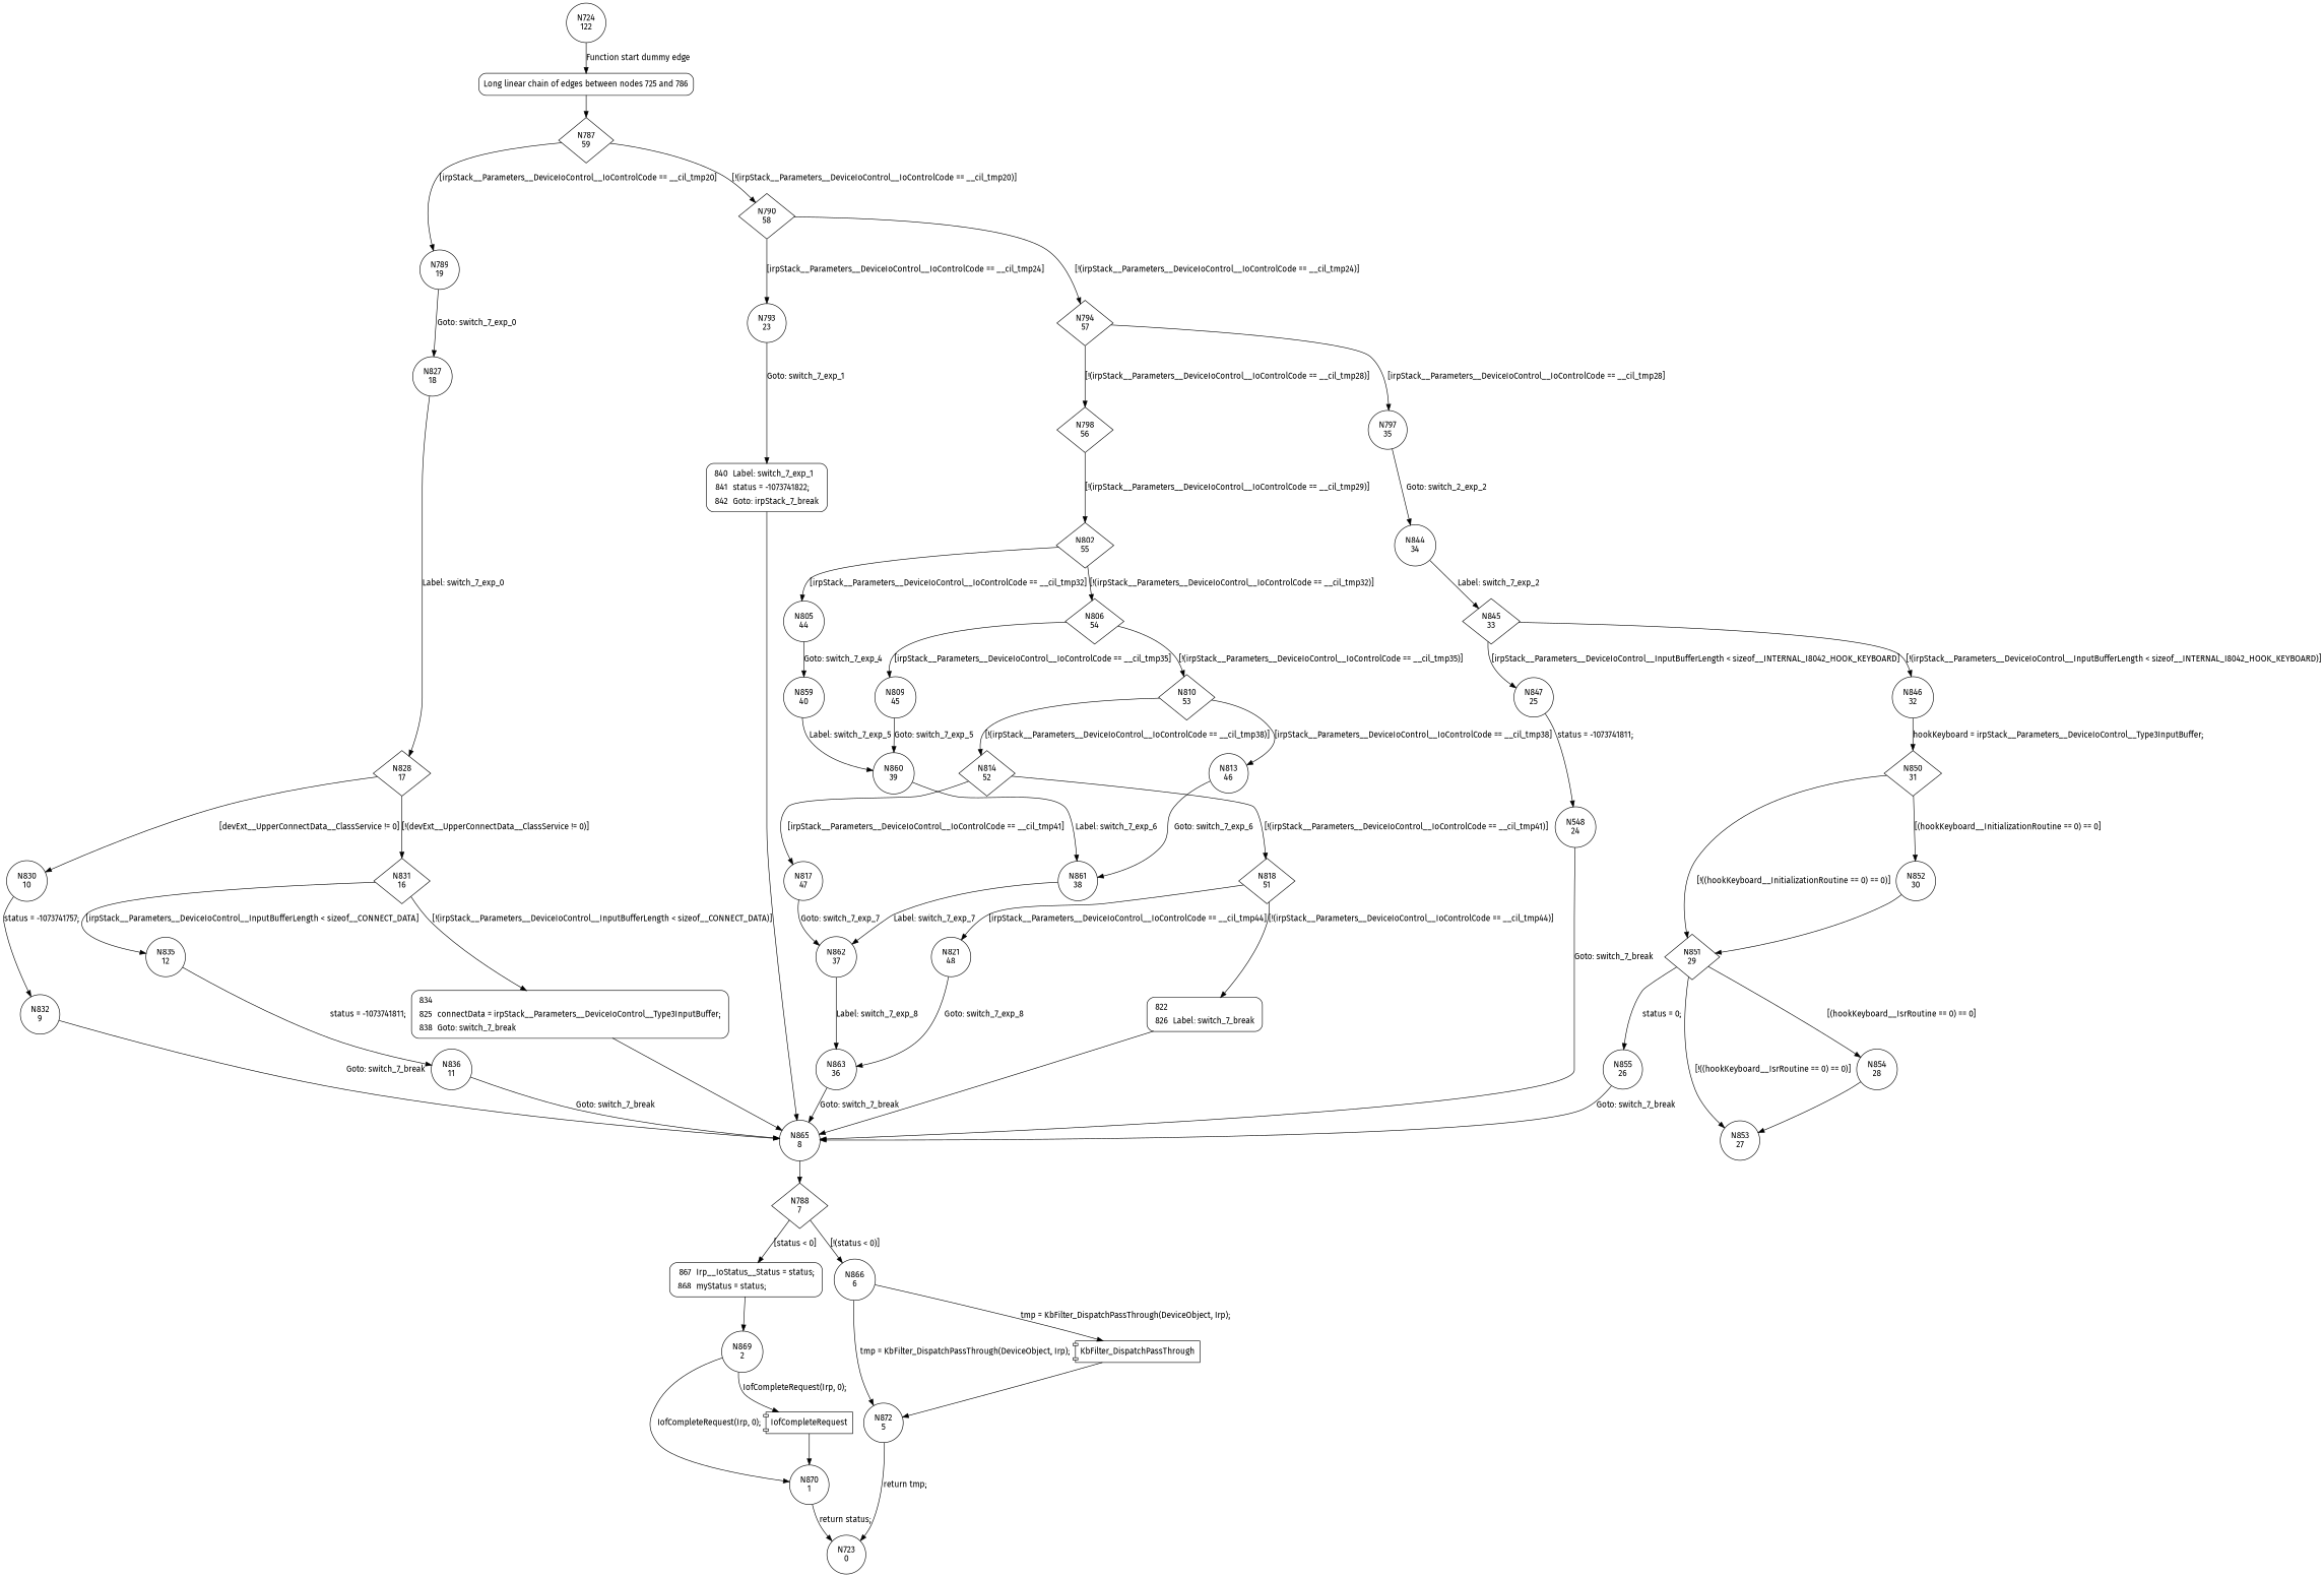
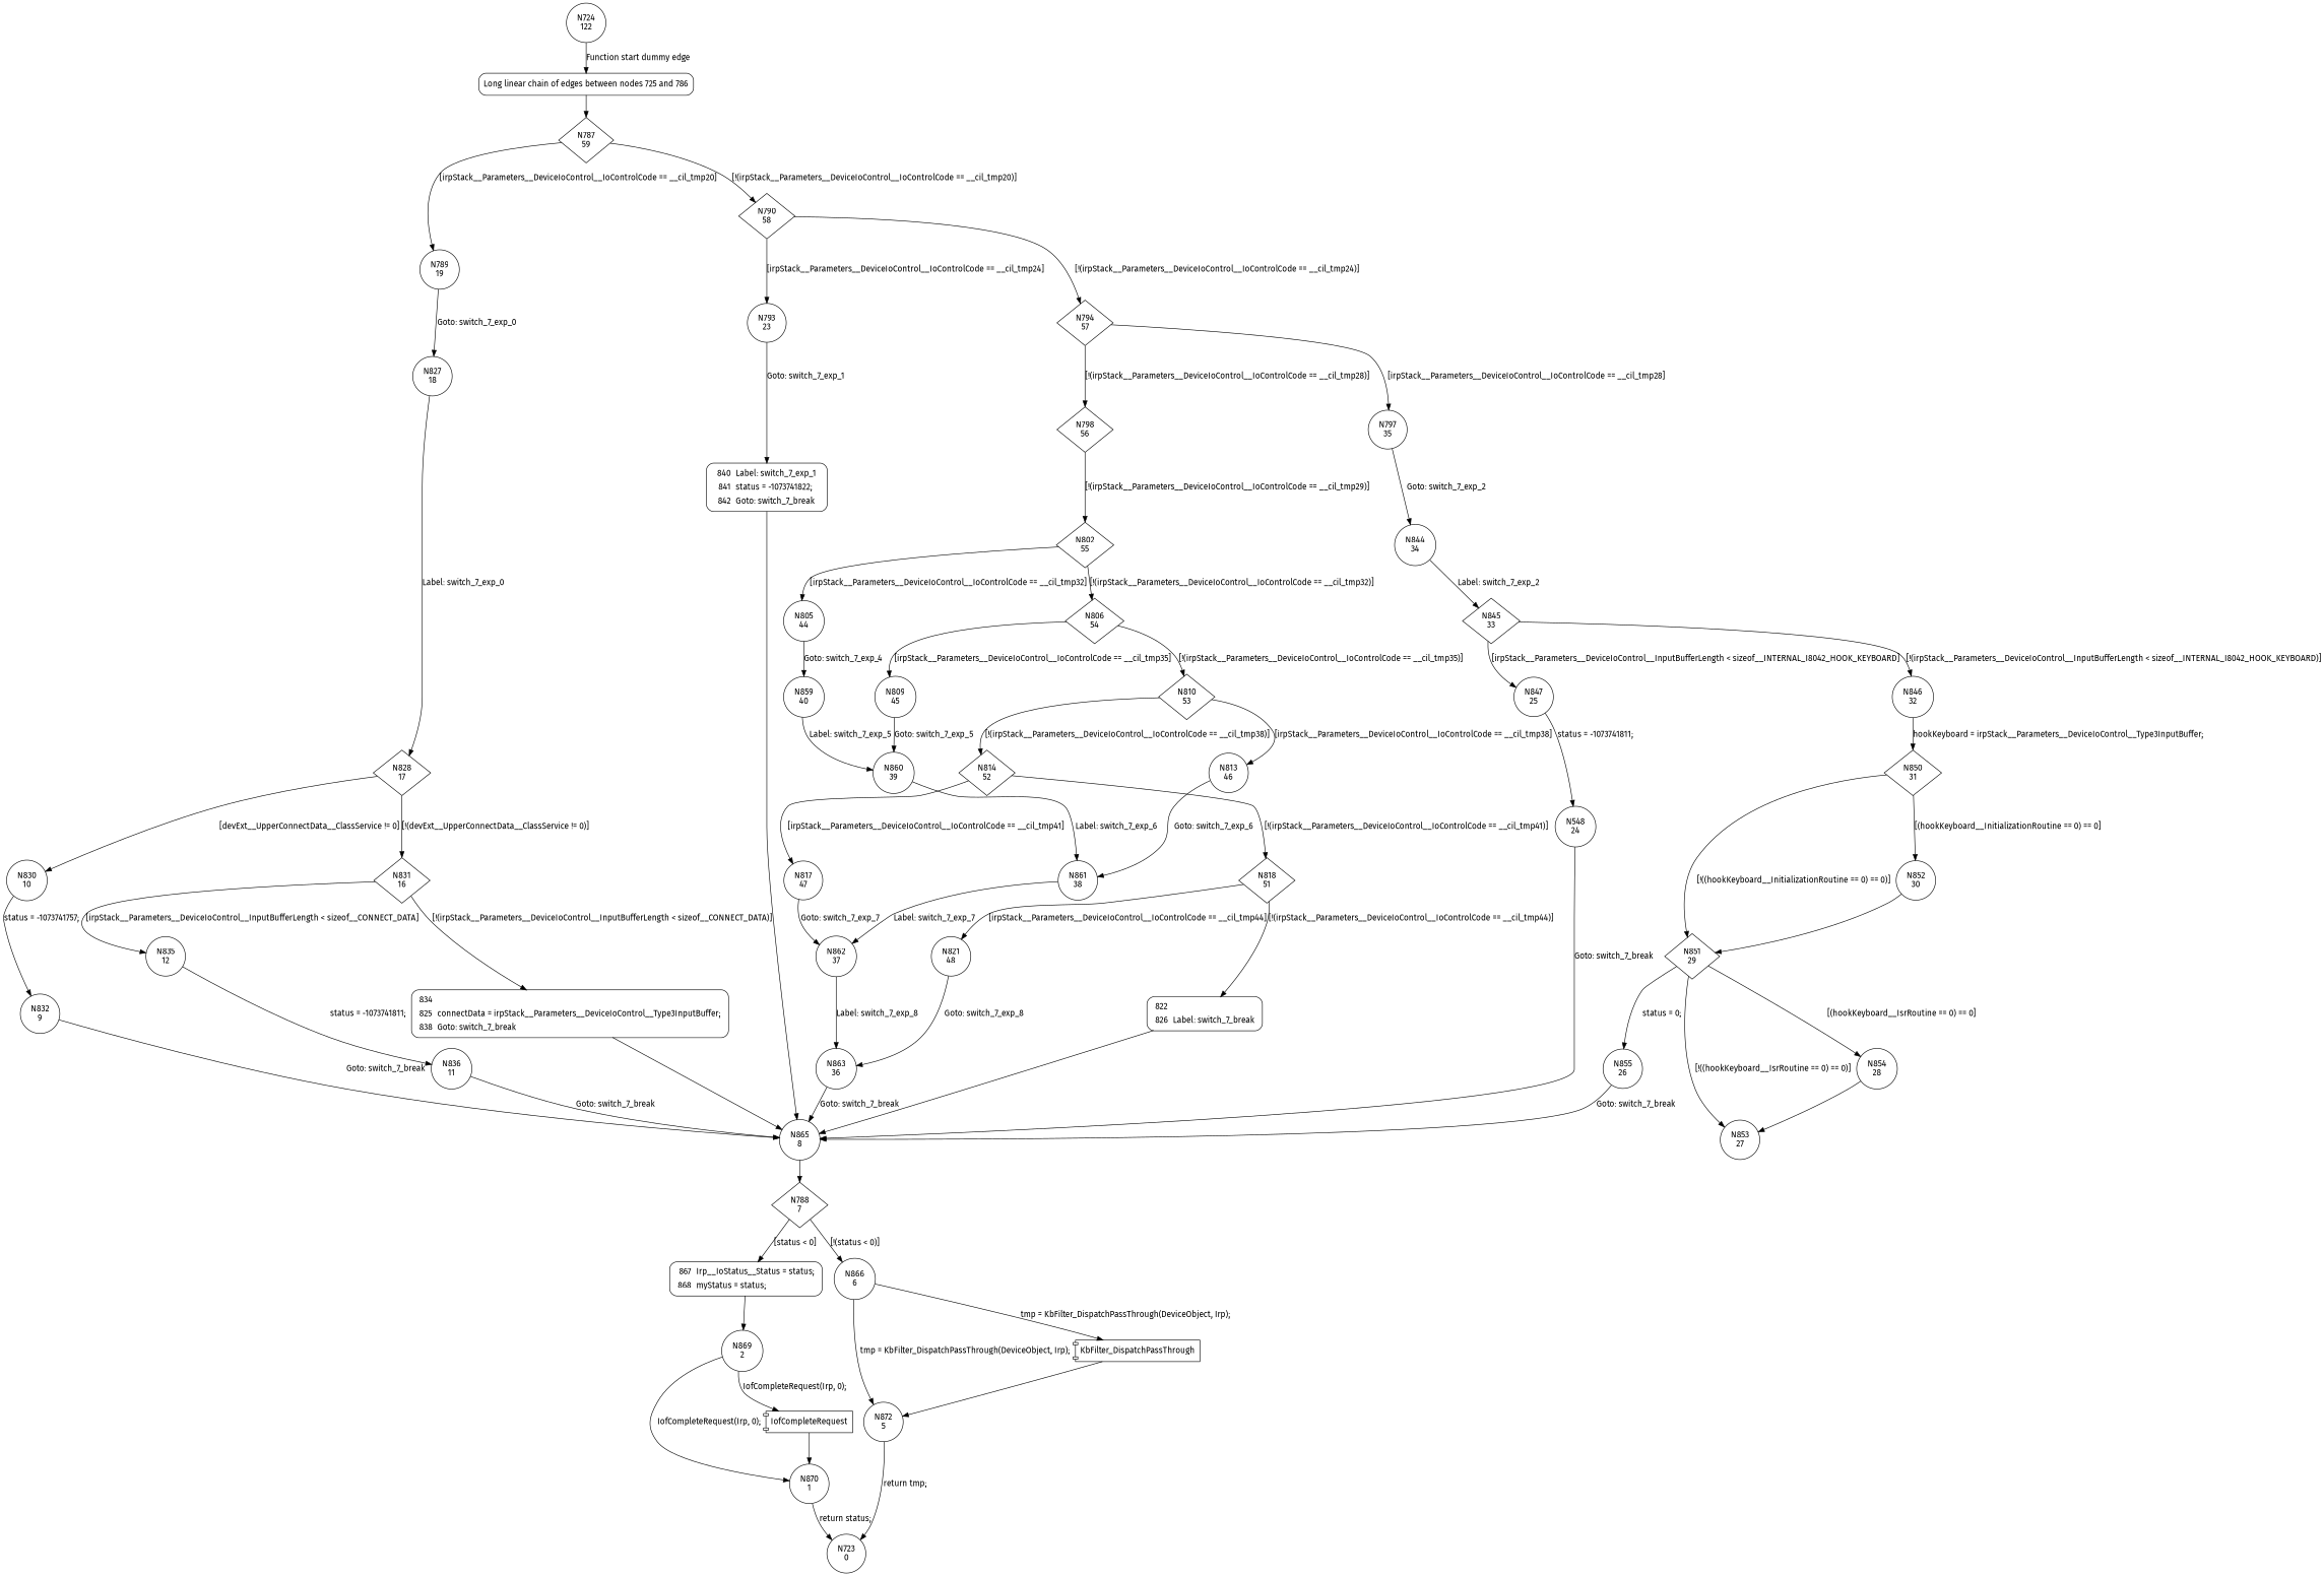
  digraph {
    fontname="Fira Sans"
    node [fontname="Fira Sans" shape=circle]
    edge [fontname="Fira Sans"]
    n1 [label="N724\n122"]
    n2 [fillcolor=white label="Long linear chain of edges between nodes 725 and 786" penwidth=1 shape=Mrecord style="filled,bold"]
    n3 [label="N787\n59" shape=diamond]
    n4 [label="N789\n19"]
    n5 [label="N790\n58" shape=diamond]
    n6 [label="N827\n18"]
    n7 [label="N793\n23"]
    n8 [label="N794\n57" shape=diamond]
    n9 [label="N828\n17" shape=diamond]
-   n10 [fillcolor=white label=<<table border="0" cellborder="0" cellpadding="3" bgcolor="white"><tr><td align="right">840</td><td align="left">Label: switch_7_exp_1</td></tr><tr><td align="right">841</td><td align="left">status = -1073741822;</td></tr><tr><td align="right">842</td><td align="left">Goto: irpStack_7_break</td></tr></table>> penwidth=1 shape=Mrecord style="filled,bold"]
+   n10 [fillcolor=white label=<<table border="0" cellborder="0" cellpadding="3" bgcolor="white"><tr><td align="right">840</td><td align="left">Label: switch_7_exp_1</td></tr><tr><td align="right">841</td><td align="left">status = -1073741822;</td></tr><tr><td align="right">842</td><td align="left">Goto: switch_7_break</td></tr></table>> penwidth=1 shape=Mrecord style="filled,bold"]
    n11 [label="N797\n35"]
    n12 [label="N798\n56" shape=diamond]
    n13 [label="N865\n8"]
    n14 [label="N844\n34"]
    n15 [label="N802\n55" shape=diamond]
    n16 [label="N845\n33" shape=diamond]
    n17 [label="N805\n44"]
    n18 [label="N806\n54" shape=diamond]
    n19 [label="N859\n40"]
    n20 [label="N860\n39"]
    n21 [label="N809\n45"]
    n22 [label="N810\n53" shape=diamond]
    n23 [label="N813\n46"]
    n24 [label="N814\n52" shape=diamond]
    n25 [label="N861\n38"]
    n26 [label="N817\n47"]
    n27 [label="N818\n51" shape=diamond]
    n28 [label="N862\n37"]
    n29 [label="N821\n48"]
    n30 [fillcolor=white label=<<table border="0" cellborder="0" cellpadding="3" bgcolor="white"><tr><td align="right">822</td><td align="left"></td></tr><tr><td align="right">826</td><td align="left">Label: switch_7_break</td></tr></table>> penwidth=1 shape=Mrecord style="filled,bold"]
    n31 [label="N863\n36"]
    n32 [label="N788\n7" shape=diamond]
    n33 [fillcolor=white label=<<table border="0" cellborder="0" cellpadding="3" bgcolor="white"><tr><td align="right">867</td><td align="left">Irp__IoStatus__Status = status;</td></tr><tr><td align="right">868</td><td align="left">myStatus = status;</td></tr></table>> penwidth=1 shape=Mrecord style="filled,bold"]
    n34 [label="N866\n6"]
    n35 [label="N869\n2"]
    n36 [label="N872\n5"]
    n37 [label=KbFilter_DispatchPassThrough shape=component]
    n38 [label="N870\n1"]
    n39 [label=IofCompleteRequest shape=component]
    n40 [label="N723\n0"]
    n41 [label="N847\n25"]
    n42 [label="N846\n32"]
    n43 [label="N548\n24"]
    n44 [label="N850\n31" shape=diamond]
    n45 [label="N852\n30"]
    n46 [label="N851\n29" shape=diamond]
    n47 [label="N854\n28"]
    n48 [label="N853\n27"]
    n49 [label="N855\n26"]
    n50 [label="N830\n10"]
    n51 [label="N831\n16" shape=diamond]
    n52 [label="N832\n9"]
    n53 [label="N835\n12"]
    n54 [fillcolor=white label=<<table border="0" cellborder="0" cellpadding="3" bgcolor="white"><tr><td align="right">834</td><td align="left"></td></tr><tr><td align="right">825</td><td align="left">connectData = irpStack__Parameters__DeviceIoControl__Type3InputBuffer;</td></tr><tr><td align="right">838</td><td align="left">Goto: switch_7_break</td></tr></table>> penwidth=1 shape=Mrecord style="filled,bold"]
    n55 [label="N836\n11"]
    n1 -> n2 [label="Function start dummy edge"]
    n2 -> n3
    n3 -> n4 [label="[irpStack__Parameters__DeviceIoControl__IoControlCode == __cil_tmp20]"]
    n3 -> n5 [label="[!(irpStack__Parameters__DeviceIoControl__IoControlCode == __cil_tmp20)]"]
    n4 -> n6 [label="Goto: switch_7_exp_0"]
    n5 -> n7 [label="[irpStack__Parameters__DeviceIoControl__IoControlCode == __cil_tmp24]"]
    n5 -> n8 [label="[!(irpStack__Parameters__DeviceIoControl__IoControlCode == __cil_tmp24)]"]
    n6 -> n9 [label="Label: switch_7_exp_0"]
    n7 -> n10 [label="Goto: switch_7_exp_1"]
    n8 -> n11 [label="[irpStack__Parameters__DeviceIoControl__IoControlCode == __cil_tmp28]"]
    n8 -> n12 [label="[!(irpStack__Parameters__DeviceIoControl__IoControlCode == __cil_tmp28)]"]
    n9 -> n50 [label="[devExt__UpperConnectData__ClassService != 0]"]
    n9 -> n51 [label="[!(devExt__UpperConnectData__ClassService != 0)]"]
    n10 -> n13
-   n11 -> n14 [label="Goto: switch_2_exp_2"]
+   n11 -> n14 [label="Goto: switch_7_exp_2"]
    n12 -> n15 [label="[!(irpStack__Parameters__DeviceIoControl__IoControlCode == __cil_tmp29)]"]
    n13 -> n32
    n14 -> n16 [label="Label: switch_7_exp_2"]
    n15 -> n17 [label="[irpStack__Parameters__DeviceIoControl__IoControlCode == __cil_tmp32]"]
    n15 -> n18 [label="[!(irpStack__Parameters__DeviceIoControl__IoControlCode == __cil_tmp32)]"]
    n16 -> n41 [label="[irpStack__Parameters__DeviceIoControl__InputBufferLength < sizeof__INTERNAL_I8042_HOOK_KEYBOARD]"]
    n16 -> n42 [label="[!(irpStack__Parameters__DeviceIoControl__InputBufferLength < sizeof__INTERNAL_I8042_HOOK_KEYBOARD)]"]
    n17 -> n19 [label="Goto: switch_7_exp_4"]
    n18 -> n21 [label="[irpStack__Parameters__DeviceIoControl__IoControlCode == __cil_tmp35]"]
    n18 -> n22 [label="[!(irpStack__Parameters__DeviceIoControl__IoControlCode == __cil_tmp35)]"]
    n19 -> n20 [label="Label: switch_7_exp_5"]
    n20 -> n25 [label="Label: switch_7_exp_6"]
    n21 -> n20 [label="Goto: switch_7_exp_5"]
    n22 -> n23 [label="[irpStack__Parameters__DeviceIoControl__IoControlCode == __cil_tmp38]"]
    n22 -> n24 [label="[!(irpStack__Parameters__DeviceIoControl__IoControlCode == __cil_tmp38)]"]
    n23 -> n25 [label="Goto: switch_7_exp_6"]
    n24 -> n26 [label="[irpStack__Parameters__DeviceIoControl__IoControlCode == __cil_tmp41]"]
    n24 -> n27 [label="[!(irpStack__Parameters__DeviceIoControl__IoControlCode == __cil_tmp41)]"]
    n25 -> n28 [label="Label: switch_7_exp_7"]
    n26 -> n28 [label="Goto: switch_7_exp_7"]
    n27 -> n29 [label="[irpStack__Parameters__DeviceIoControl__IoControlCode == __cil_tmp44]"]
    n27 -> n30 [label="[!(irpStack__Parameters__DeviceIoControl__IoControlCode == __cil_tmp44)]"]
    n28 -> n31 [label="Label: switch_7_exp_8"]
    n29 -> n31 [label="Goto: switch_7_exp_8"]
    n30 -> n13
    n31 -> n13 [label="Goto: switch_7_break"]
    n32 -> n33 [label="[status < 0]"]
    n32 -> n34 [label="[!(status < 0)]"]
    n33 -> n35
    n34 -> n36 [label="tmp = KbFilter_DispatchPassThrough(DeviceObject, Irp);"]
    n34 -> n37 [label="tmp = KbFilter_DispatchPassThrough(DeviceObject, Irp);"]
    n35 -> n38 [label="IofCompleteRequest(Irp, 0);"]
    n35 -> n39 [label="IofCompleteRequest(Irp, 0);"]
    n36 -> n40 [label="return tmp;"]
    n37 -> n36
    n38 -> n40 [label="return status;"]
    n39 -> n38
    n41 -> n43 [label="status = -1073741811;"]
    n42 -> n44 [label="hookKeyboard = irpStack__Parameters__DeviceIoControl__Type3InputBuffer;"]
    n43 -> n13 [label="Goto: switch_7_break"]
    n44 -> n45 [label="[(hookKeyboard__InitializationRoutine == 0) == 0]"]
    n44 -> n46 [label="[!((hookKeyboard__InitializationRoutine == 0) == 0)]"]
    n45 -> n46
    n46 -> n47 [label="[(hookKeyboard__IsrRoutine == 0) == 0]"]
    n46 -> n48 [label="[!((hookKeyboard__IsrRoutine == 0) == 0)]"]
    n46 -> n49 [label="status = 0;"]
    n47 -> n48
    n49 -> n13 [label="Goto: switch_7_break"]
    n50 -> n52 [label="status = -1073741757;"]
    n51 -> n53 [label="[irpStack__Parameters__DeviceIoControl__InputBufferLength < sizeof__CONNECT_DATA]"]
    n51 -> n54 [label="[!(irpStack__Parameters__DeviceIoControl__InputBufferLength < sizeof__CONNECT_DATA)]"]
    n52 -> n13 [label="Goto: switch_7_break"]
    n53 -> n55 [label="status = -1073741811;"]
    n54 -> n13
    n55 -> n13 [label="Goto: switch_7_break"]
  }
